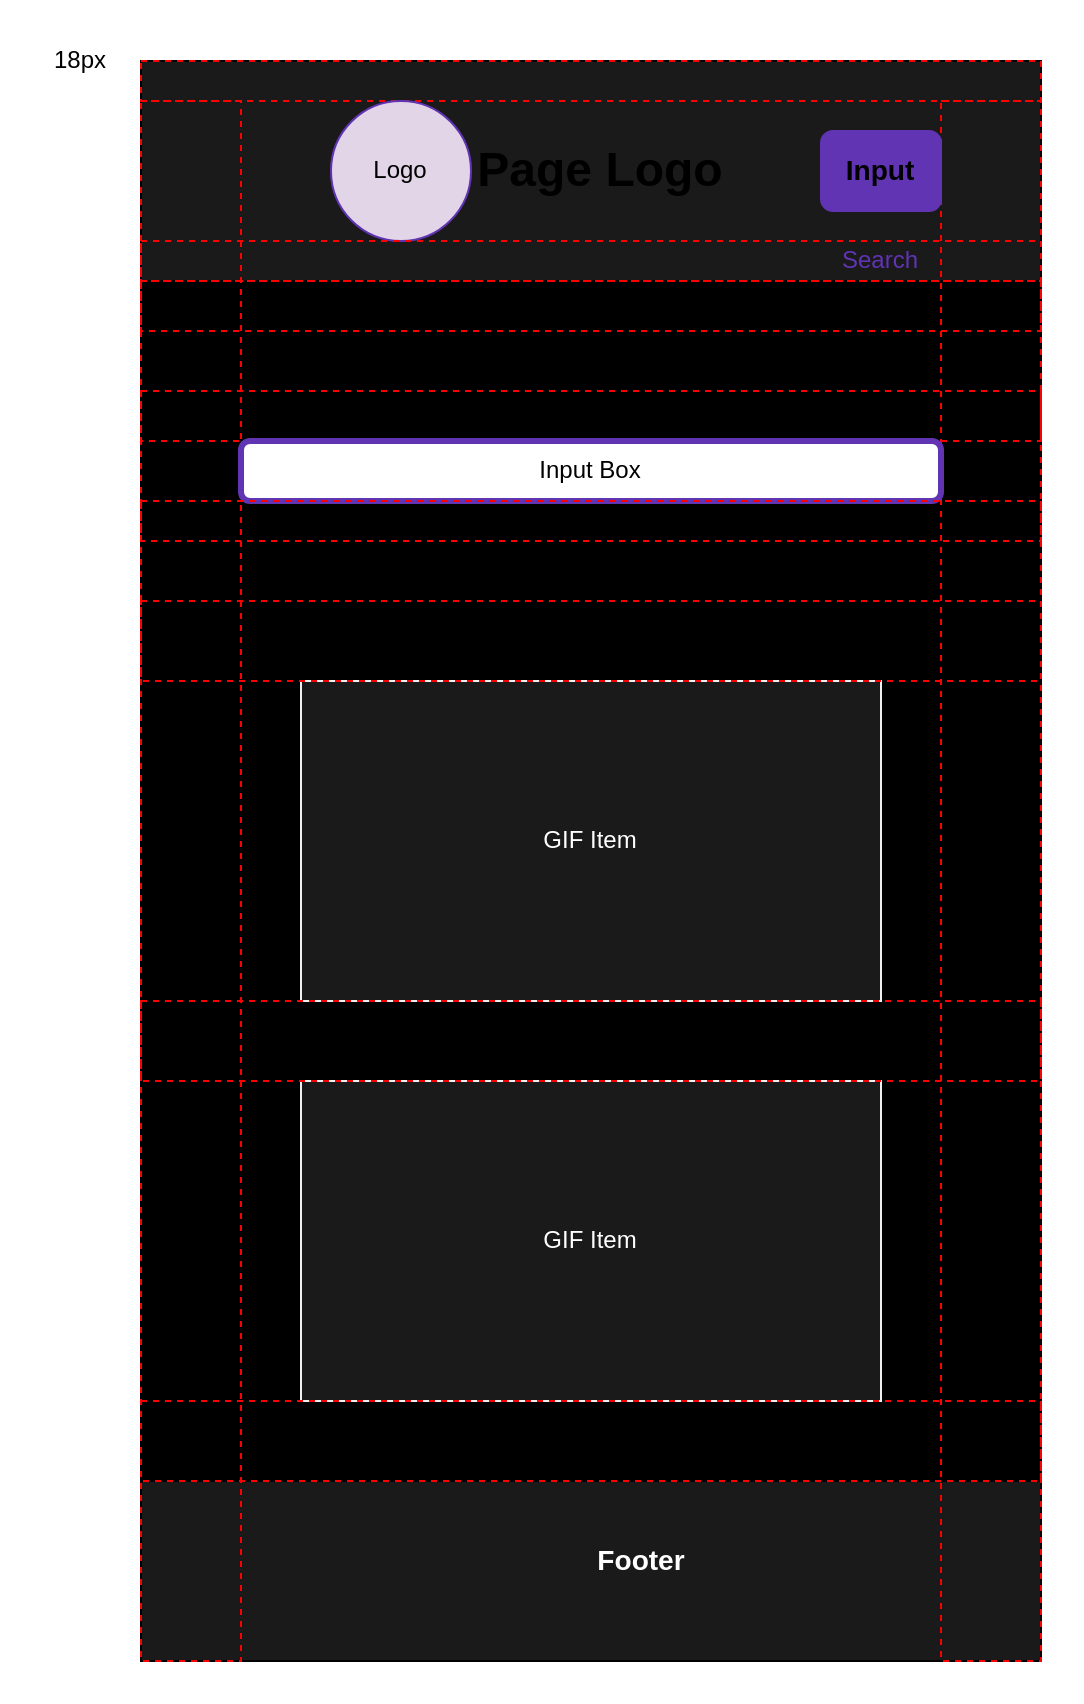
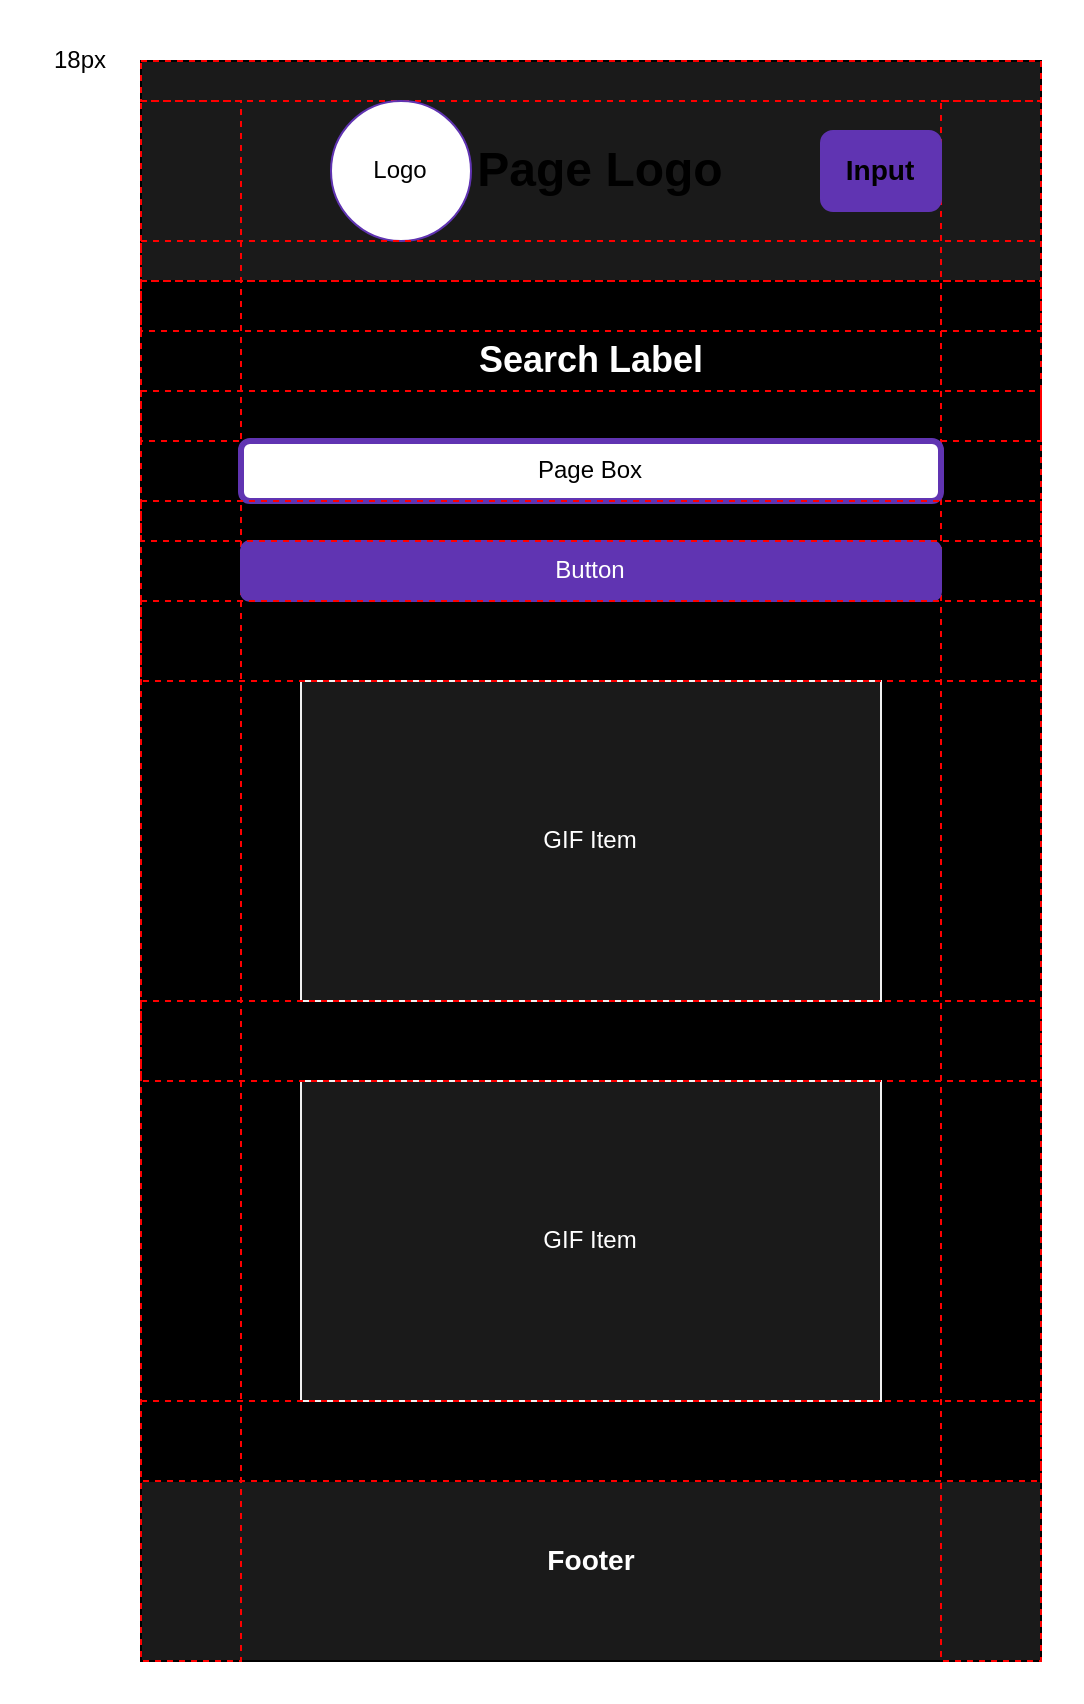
  <mxCell id="0" />
  <mxCell id="1" parent="0" />
  <mxCell id="2" value="" style="rounded=0;whiteSpace=wrap;html=1;fillColor=#1A1A1A;" vertex="1" parent="1"><mxGeometry x="70" y="30" width="450" height="800" as="geometry" /></mxCell>
  <mxCell id="3" value="" style="rounded=0;whiteSpace=wrap;html=1;fillColor=#000000;" vertex="1" parent="1"><mxGeometry x="70" y="140" width="450" height="600" as="geometry" /></mxCell>
  <mxCell id="4" value="&lt;font color=&quot;#ffffff&quot;&gt;GIF Item&lt;/font&gt;" style="rounded=0;whiteSpace=wrap;html=1;strokeColor=#f0f0f0;fillColor=#1A1A1A;fontColor=#6A00FF;" vertex="1" parent="1"><mxGeometry x="150" y="340" width="290" height="160" as="geometry" /></mxCell>
  <mxCell id="5" value="&lt;font color=&quot;#ffffff&quot;&gt;GIF Item&lt;/font&gt;" style="rounded=0;whiteSpace=wrap;html=1;strokeColor=#f0f0f0;fillColor=#1A1A1A;fontColor=#6A00FF;" vertex="1" parent="1"><mxGeometry x="150" y="540" width="290" height="160" as="geometry" /></mxCell>
  <mxCell id="6" value="" style="rounded=0;whiteSpace=wrap;html=1;fontColor=#6A00FF;dashed=1;strokeColor=#FF0000;fillColor=none;" vertex="1" parent="1"><mxGeometry x="70" y="30" width="450" height="20" as="geometry" /></mxCell>
  <mxCell id="7" value="18px" style="text;html=1;align=center;verticalAlign=middle;whiteSpace=wrap;rounded=0;dashed=1;" vertex="1" parent="1"><mxGeometry x="20" y="20" width="40" height="20" as="geometry" /></mxCell>
  <mxCell id="8" value="" style="rounded=0;whiteSpace=wrap;html=1;dashed=1;strokeColor=#FF0000;fontColor=#6A00FF;fillColor=none;" vertex="1" parent="1"><mxGeometry x="70" y="50" width="50" height="780" as="geometry" /></mxCell>
  <mxCell id="9" value="" style="rounded=0;whiteSpace=wrap;html=1;dashed=1;strokeColor=#FF0000;fontColor=#6A00FF;fillColor=none;" vertex="1" parent="1"><mxGeometry x="470" y="50" width="50" height="780" as="geometry" /></mxCell>
  <mxCell id="10" value="" style="group" vertex="1" connectable="0" parent="1"><mxGeometry x="165" y="45" width="240" height="80" as="geometry" /></mxCell>
- <mxCell id="11" value="Logo" style="ellipse;whiteSpace=wrap;html=1;aspect=fixed;strokeColor=#6034b2;fillColor=#e1d5e7;" vertex="1" parent="10"><mxGeometry y="5" width="70" height="70" as="geometry" /></mxCell>
+ <mxCell id="11" value="Logo" style="ellipse;whiteSpace=wrap;html=1;aspect=fixed;strokeColor=#6034b2;" vertex="1" parent="10"><mxGeometry y="5" width="70" height="70" as="geometry" /></mxCell>
  <mxCell id="12" value="&lt;h1&gt;&lt;b&gt;Page Logo&lt;/b&gt;&lt;/h1&gt;" style="text;html=1;strokeColor=none;fillColor=none;align=center;verticalAlign=middle;whiteSpace=wrap;rounded=1;" vertex="1" parent="10"><mxGeometry x="30" width="210" height="80" as="geometry" /></mxCell>
  <mxCell id="13" value="" style="group" vertex="1" connectable="0" parent="1"><mxGeometry x="410" y="65" width="110" height="155" as="geometry" /></mxCell>
  <mxCell id="14" value="&lt;h3&gt;Input&lt;/h3&gt;" style="rounded=1;whiteSpace=wrap;html=1;strokeColor=#6034b2;fillColor=#6034b2;" vertex="1" parent="13"><mxGeometry width="60" height="40" as="geometry" /></mxCell>
- <mxCell id="15" value="Search" style="text;html=1;strokeColor=none;fillColor=none;align=center;verticalAlign=middle;whiteSpace=wrap;rounded=0;fontColor=#6034b2;" vertex="1" parent="13"><mxGeometry x="10" y="55" width="40" height="20" as="geometry" /></mxCell>
  <mxCell id="16" value="Memes" style="text;html=1;strokeColor=none;fillColor=none;align=center;verticalAlign=middle;whiteSpace=wrap;rounded=0;" vertex="1" parent="13"><mxGeometry x="10" y="85" width="40" height="20" as="geometry" /></mxCell>
  <mxCell id="17" value="About" style="text;html=1;strokeColor=none;fillColor=none;align=center;verticalAlign=middle;whiteSpace=wrap;rounded=0;" vertex="1" parent="13"><mxGeometry x="10" y="115" width="40" height="20" as="geometry" /></mxCell>
  <mxCell id="18" value="" style="rounded=0;whiteSpace=wrap;html=1;shadow=0;fontColor=#6034b2;fillColor=none;strokeColor=#FF0000;dashed=1;" vertex="1" parent="13"><mxGeometry x="-340" y="75" width="450" height="25" as="geometry" /></mxCell>
  <mxCell id="19" value="" style="rounded=0;whiteSpace=wrap;html=1;shadow=0;fontColor=#6034b2;fillColor=none;strokeColor=#FF0000;dashed=1;" vertex="1" parent="13"><mxGeometry x="-340" y="130" width="450" height="25" as="geometry" /></mxCell>
  <mxCell id="20" value="" style="group" vertex="1" connectable="0" parent="1"><mxGeometry x="120" y="170" width="350" height="130" as="geometry" /></mxCell>
- <mxCell id="22" value="Input Box" style="rounded=1;whiteSpace=wrap;html=1;strokeColor=#6034b2;strokeWidth=3;" vertex="1" parent="20"><mxGeometry y="50" width="350" height="30" as="geometry" /></mxCell>
- <mxCell id="24" value="&lt;h3&gt;&lt;font color=&quot;#ffffff&quot;&gt;Footer&lt;/font&gt;&lt;/h3&gt;" style="text;html=1;strokeColor=none;fillColor=none;align=center;verticalAlign=middle;whiteSpace=wrap;rounded=0;shadow=0;fontColor=#6A00FF;" vertex="1" parent="1"><mxGeometry x="252.5" y="770" width="135" height="20" as="geometry" /></mxCell>
+ <mxCell id="21" value="&lt;h2&gt;Search Label&lt;/h2&gt;" style="text;html=1;align=center;verticalAlign=middle;whiteSpace=wrap;rounded=0;fontStyle=0;fontColor=#FFFFFF;" vertex="1" parent="20"><mxGeometry x="117.5" width="115" height="20" as="geometry" /></mxCell>
+ <mxCell id="22" value="Page Box" style="rounded=1;whiteSpace=wrap;html=1;strokeColor=#6034b2;strokeWidth=3;" vertex="1" parent="20"><mxGeometry y="50" width="350" height="30" as="geometry" /></mxCell>
+ <mxCell id="23" value="Button" style="rounded=1;whiteSpace=wrap;html=1;fontColor=#ffffff;fillColor=#6034b2;strokeColor=#6034b2;" vertex="1" parent="20"><mxGeometry y="100" width="350" height="30" as="geometry" /></mxCell>
+ <mxCell id="24" value="&lt;h3&gt;&lt;font color=&quot;#ffffff&quot;&gt;Footer&lt;/font&gt;&lt;/h3&gt;" style="text;html=1;strokeColor=none;fillColor=none;align=center;verticalAlign=middle;whiteSpace=wrap;rounded=0;shadow=0;fontColor=#6A00FF;" vertex="1" parent="1"><mxGeometry x="227.5" y="770" width="135" height="20" as="geometry" /></mxCell>
  <mxCell id="25" value="" style="rounded=0;whiteSpace=wrap;html=1;shadow=0;fontColor=#6034b2;fillColor=none;strokeColor=#FF0000;dashed=1;" vertex="1" parent="1"><mxGeometry x="70" y="700" width="450" height="40" as="geometry" /></mxCell>
  <mxCell id="26" value="" style="rounded=0;whiteSpace=wrap;html=1;shadow=0;fontColor=#6034b2;fillColor=none;strokeColor=#FF0000;dashed=1;" vertex="1" parent="1"><mxGeometry x="70" y="500" width="450" height="40" as="geometry" /></mxCell>
  <mxCell id="27" value="" style="rounded=0;whiteSpace=wrap;html=1;shadow=0;fontColor=#6034b2;fillColor=none;strokeColor=#FF0000;dashed=1;" vertex="1" parent="1"><mxGeometry x="70" y="300" width="450" height="40" as="geometry" /></mxCell>
  <mxCell id="28" value="" style="rounded=0;whiteSpace=wrap;html=1;fontColor=#6A00FF;dashed=1;strokeColor=#FF0000;fillColor=none;" vertex="1" parent="1"><mxGeometry x="70" y="120" width="450" height="20" as="geometry" /></mxCell>
  <mxCell id="29" value="" style="rounded=0;whiteSpace=wrap;html=1;fontColor=#6A00FF;dashed=1;strokeColor=#FF0000;fillColor=none;" vertex="1" parent="1"><mxGeometry x="70" y="250" width="450" height="20" as="geometry" /></mxCell>
